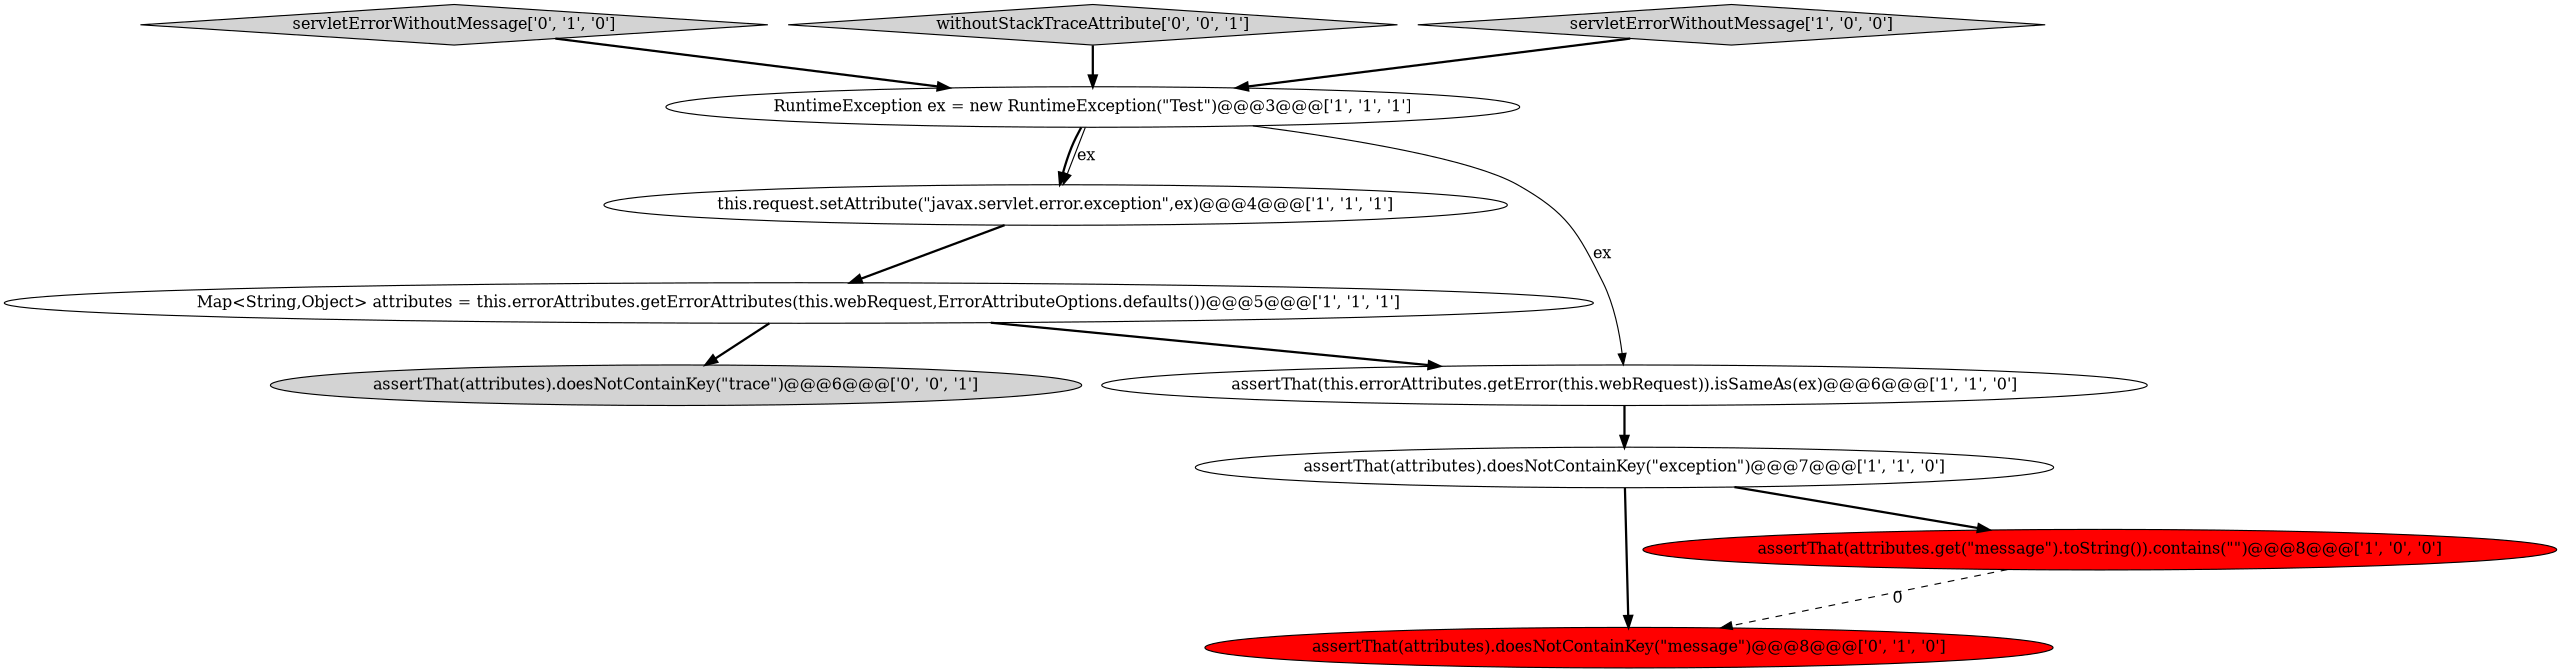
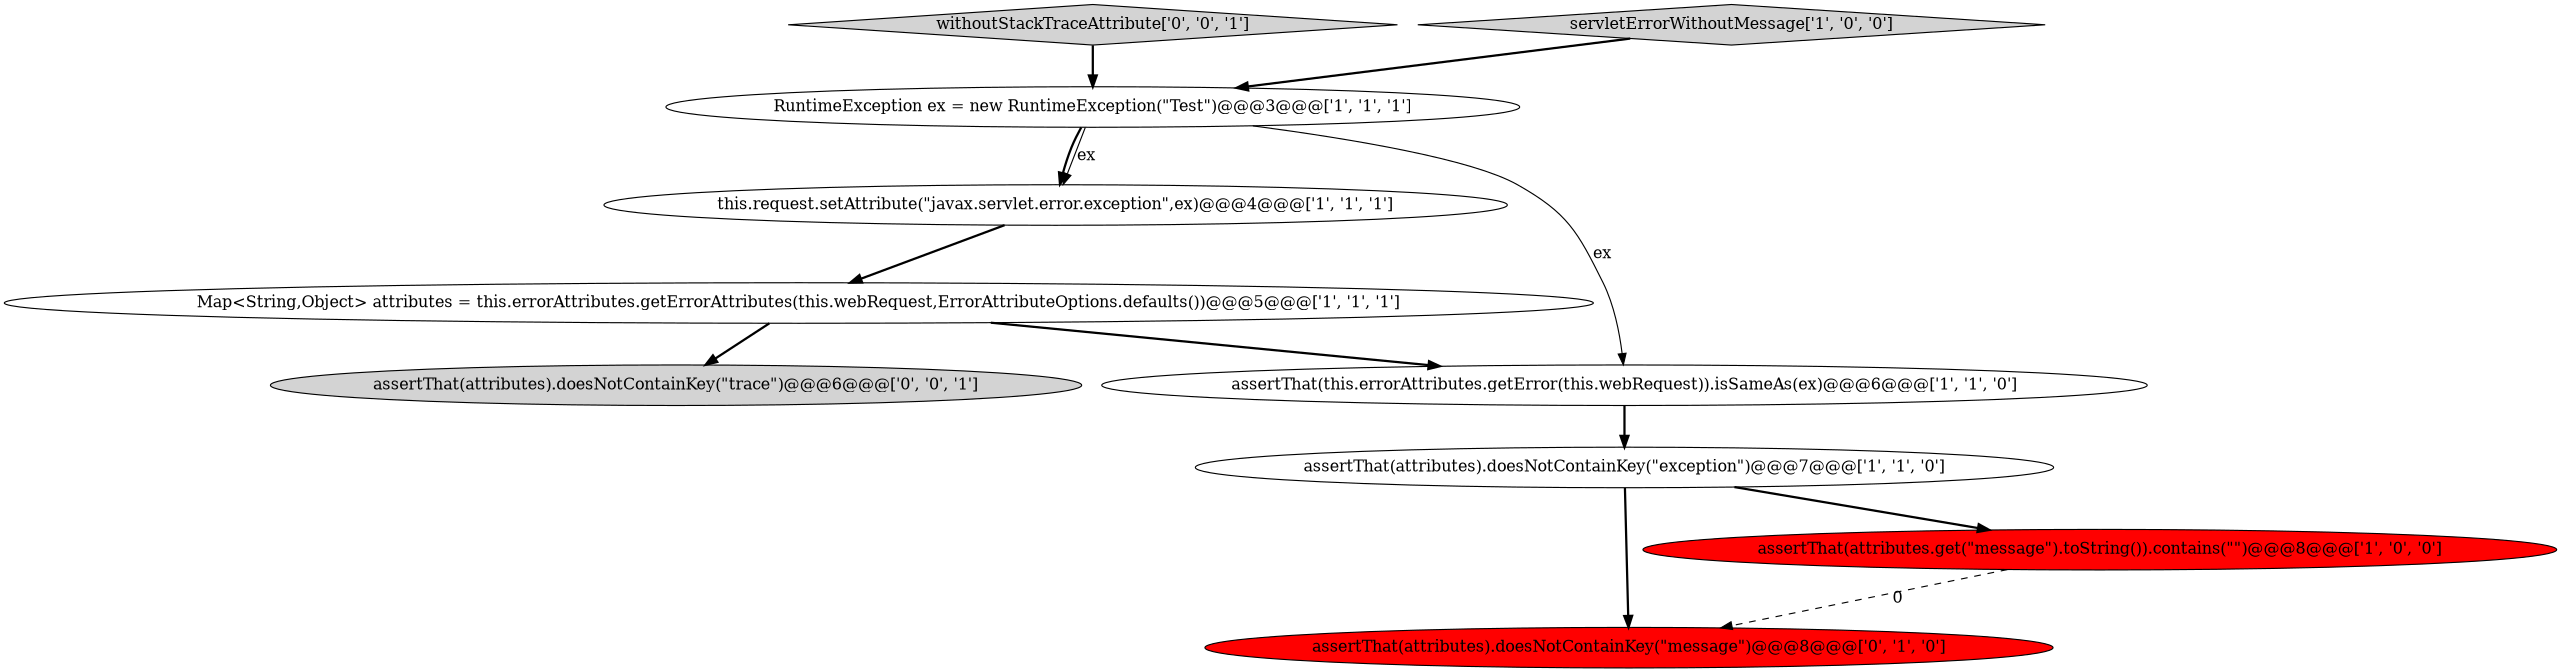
  digraph {
    node [fillcolor=white shape=ellipse style=filled]
    edge [style=bold]
-   n1 [fillcolor=lightgray label="servletErrorWithoutMessage['0', '1', '0']" shape=diamond]
    n2 [label="RuntimeException ex = new RuntimeException(\"Test\")@@@3@@@['1', '1', '1']"]
    n3 [label="this.request.setAttribute(\"javax.servlet.error.exception\",ex)@@@4@@@['1', '1', '1']"]
    n4 [label="Map<String,Object> attributes = this.errorAttributes.getErrorAttributes(this.webRequest,ErrorAttributeOptions.defaults())@@@5@@@['1', '1', '1']"]
    n5 [fillcolor=red label="assertThat(attributes).doesNotContainKey(\"message\")@@@8@@@['0', '1', '0']"]
    n6 [fillcolor=lightgray label="assertThat(attributes).doesNotContainKey(\"trace\")@@@6@@@['0', '0', '1']"]
    n7 [label="assertThat(this.errorAttributes.getError(this.webRequest)).isSameAs(ex)@@@6@@@['1', '1', '0']"]
    n8 [label="assertThat(attributes).doesNotContainKey(\"exception\")@@@7@@@['1', '1', '0']"]
    n9 [fillcolor=red label="assertThat(attributes.get(\"message\").toString()).contains(\"\")@@@8@@@['1', '0', '0']"]
    n10 [fillcolor=lightgray label="withoutStackTraceAttribute['0', '0', '1']" shape=diamond]
    n11 [fillcolor=lightgray label="servletErrorWithoutMessage['1', '0', '0']" shape=diamond]
-   n1 -> n2
    n2 -> n3
    n2 -> n3 [label=ex style=solid]
    n2 -> n7 [label=ex style=solid]
    n3 -> n4
    n4 -> n6
    n4 -> n7
    n7 -> n8
    n8 -> n5
    n8 -> n9
    n9 -> n5 [label=0 style=dashed]
    n10 -> n2
    n11 -> n2
  }
